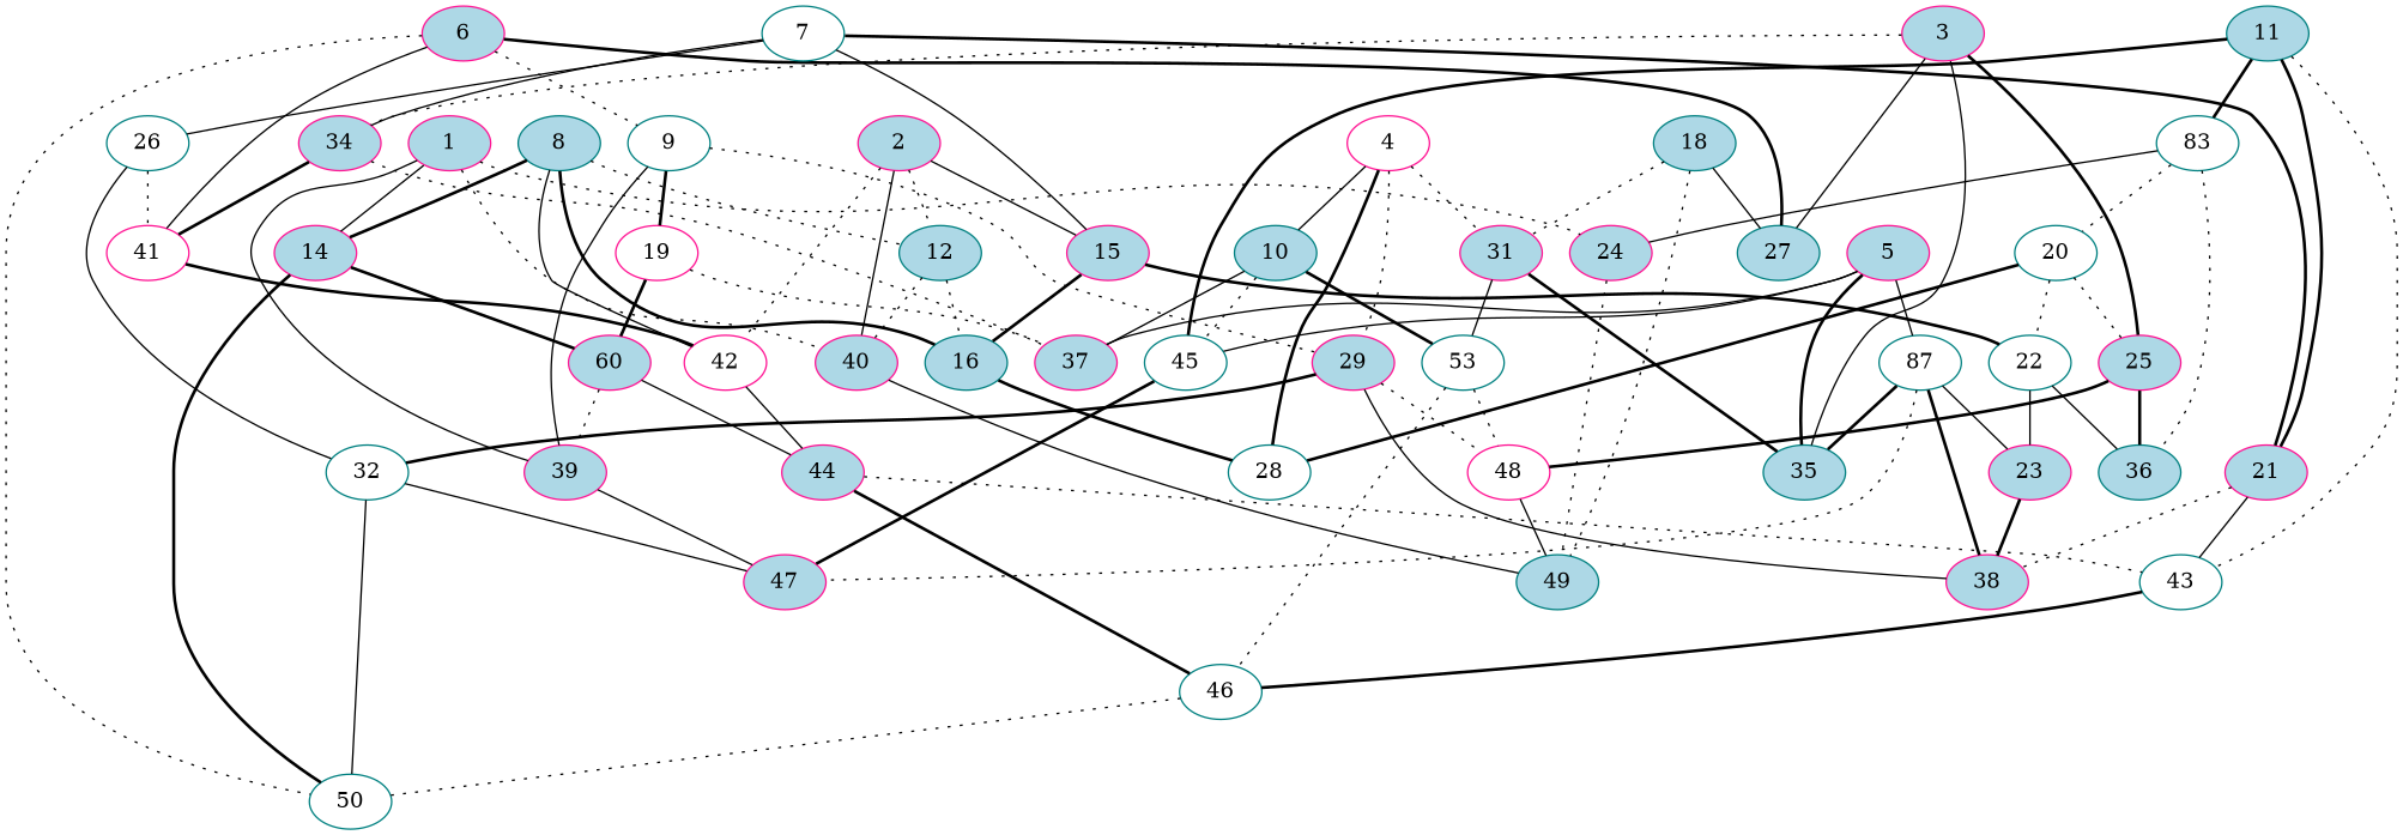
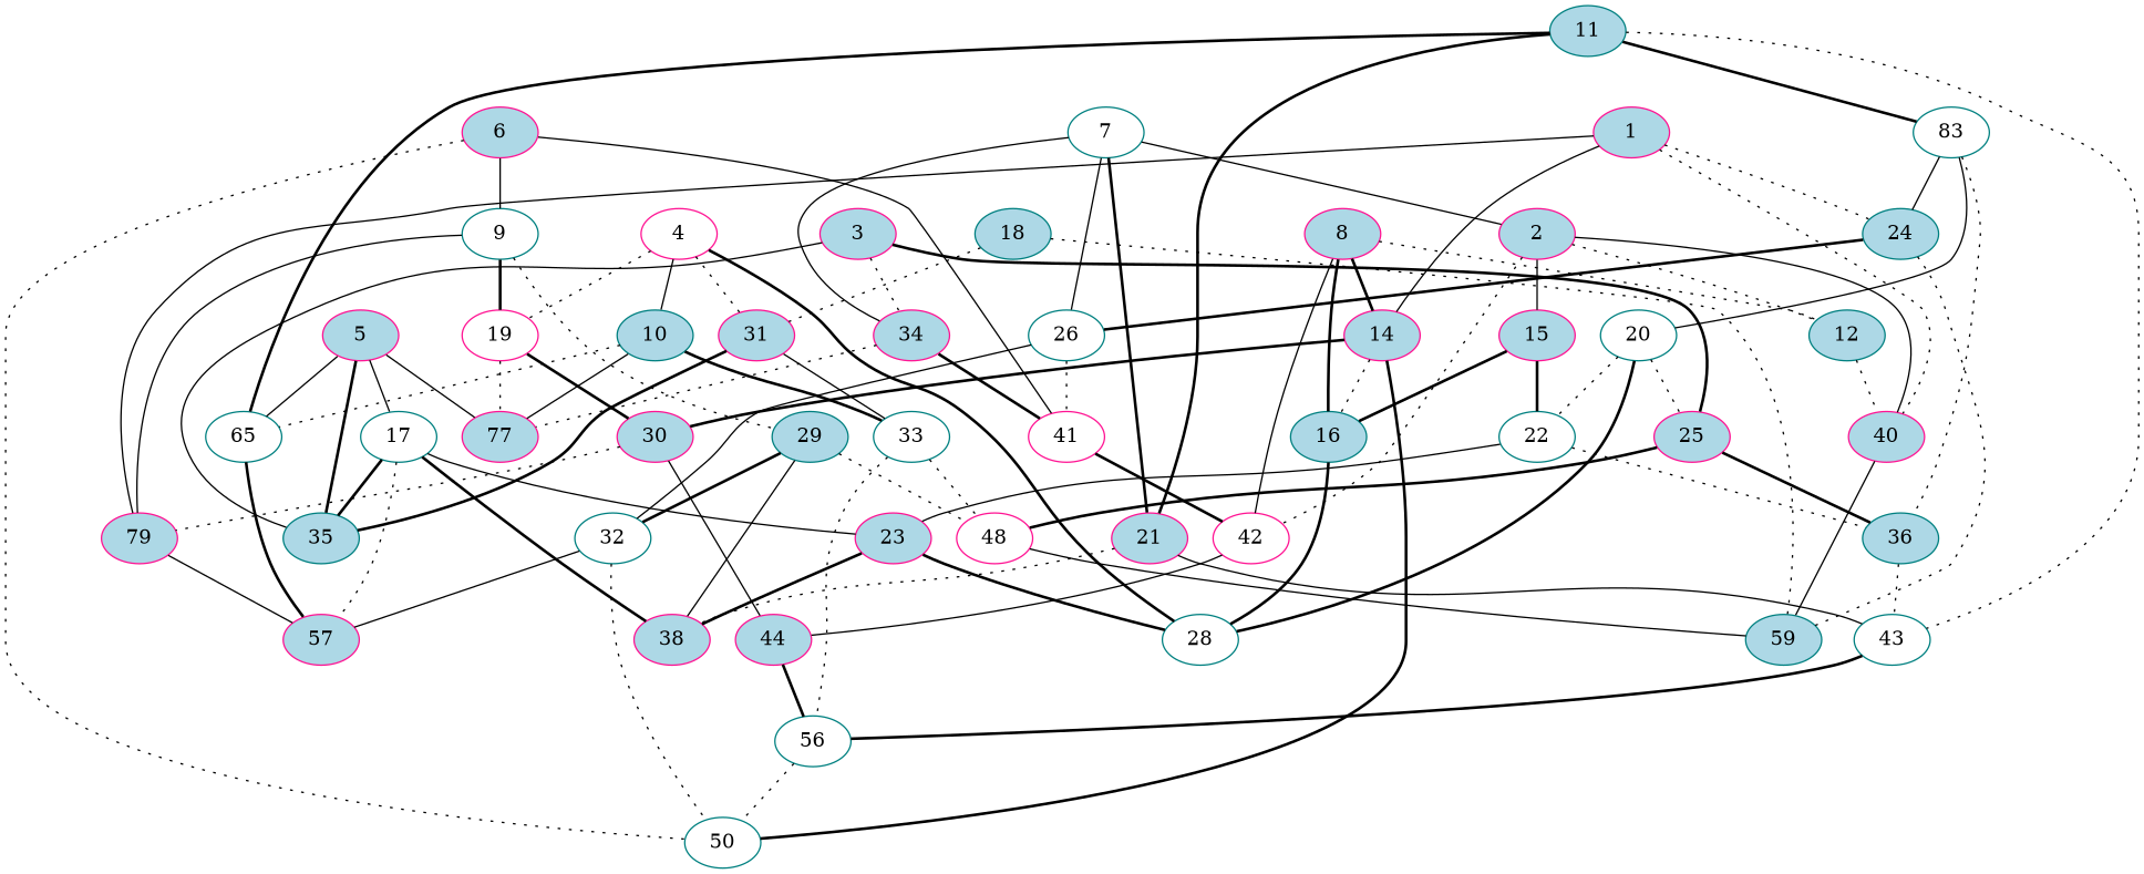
  graph {
    node [color=deeppink fillcolor=lightblue style=filled]
    edge [style=solid]
    1
    14
-   24
-   39
+   24 [color=teal]
+   39 [label=79]
    40
    50 [color=teal fillcolor=white]
-   30 [label=60]
+   30
    26 [color=teal fillcolor=white]
-   49 [color=teal]
-   47
+   49 [color=teal label=59]
+   47 [label=57]
    2
    12 [color=teal]
    15
    42 [fillcolor=white]
    16 [color=teal]
    22 [color=teal fillcolor=white]
    44
    3
    25
-   27 [color=teal]
    34
    35 [color=teal]
    36 [color=teal]
    48 [fillcolor=white]
-   37
+   37 [label=77]
    41 [fillcolor=white]
    4 [fillcolor=white]
    10 [color=teal]
    19 [fillcolor=white]
    28 [color=teal fillcolor=white]
    31
-   45 [color=teal fillcolor=white]
-   33 [color=teal fillcolor=white label=53]
+   45 [color=teal fillcolor=white label=65]
+   33 [color=teal fillcolor=white]
    5
-   17 [color=teal fillcolor=white label=87]
+   17 [color=teal fillcolor=white]
    23
    38
    6
    9 [color=teal fillcolor=white]
-   29
+   29 [color=teal]
    7 [color=teal fillcolor=white]
    21
    43 [color=teal fillcolor=white]
    32 [color=teal fillcolor=white]
-   8 [color=teal]
-   46 [color=teal fillcolor=white]
+   8
+   46 [color=teal fillcolor=white label=56]
    11 [color=teal]
    n48 [color=teal fillcolor=white label=83]
    20 [color=teal fillcolor=white]
    18 [color=teal]
    1 -- 14
    1 -- 24 [style=dotted]
    1 -- 39
    1 -- 40 [style=dotted]
    14 -- 50 [style=bold]
    14 -- 30 [style=bold]
+   24 -- 26 [style=bold]
    24 -- 49 [style=dotted]
    39 -- 47
    40 -- 49
    30 -- 39 [style=dotted]
    30 -- 44
    26 -- 41 [style=dotted]
    26 -- 32
    2 -- 40
    2 -- 12 [style=dotted]
    2 -- 15
    2 -- 42 [style=dotted]
    12 -- 40 [style=dotted]
-   12 -- 16 [style=dotted]
+   14 -- 16 [style=dotted]
    15 -- 16 [style=bold]
    15 -- 22 [style=bold]
    42 -- 44
    16 -- 28 [style=bold]
-   22 -- 36
+   22 -- 36 [style=dotted]
    22 -- 23
    44 -- 46 [style=bold]
    3 -- 25 [style=bold]
-   3 -- 27
    3 -- 34 [style=dotted]
    3 -- 35
    25 -- 36 [style=bold]
    25 -- 48 [style=bold]
    34 -- 37 [style=dotted]
    34 -- 41 [style=bold]
-   44 -- 43 [style=dotted]
+   36 -- 43 [style=dotted]
    48 -- 49
    41 -- 42 [style=bold]
    4 -- 10
-   4 -- 29 [style=dotted]
+   4 -- 19 [style=dotted]
    4 -- 28 [style=bold]
    4 -- 31 [style=dotted]
    10 -- 37
    10 -- 45 [style=dotted]
    10 -- 33 [style=bold]
    19 -- 30 [style=bold]
    19 -- 37 [style=dotted]
    31 -- 35 [style=bold]
    31 -- 33
    45 -- 47 [style=bold]
    33 -- 48 [style=dotted]
    33 -- 46 [style=dotted]
    5 -- 35 [style=bold]
    5 -- 37
    5 -- 45
    5 -- 17
    17 -- 47 [style=dotted]
    17 -- 35 [style=bold]
    17 -- 23
    17 -- 38 [style=bold]
+   23 -- 28 [style=bold]
    23 -- 38 [style=bold]
    6 -- 50 [style=dotted]
-   6 -- 27 [style=bold]
    6 -- 41
-   6 -- 9 [style=dotted]
+   6 -- 9
    9 -- 39
    9 -- 19 [style=bold]
    9 -- 29 [style=dotted]
    29 -- 48 [style=dotted]
    29 -- 38
    29 -- 32 [style=bold]
    7 -- 26
-   7 -- 15
+   7 -- 2
    7 -- 34
    7 -- 21 [style=bold]
    21 -- 38 [style=dotted]
    21 -- 43
    43 -- 46 [style=bold]
-   32 -- 50
+   32 -- 50 [style=dotted]
    32 -- 47
    8 -- 14 [style=bold]
    8 -- 12 [style=dotted]
    8 -- 42
    8 -- 16 [style=bold]
    46 -- 50 [style=dotted]
    11 -- 45 [style=bold]
    11 -- 21 [style=bold]
    11 -- 43 [style=dotted]
    11 -- n48 [style=bold]
    n48 -- 24
    n48 -- 36 [style=dotted]
-   n48 -- 20 [style=dotted]
+   n48 -- 20
    20 -- 22 [style=dotted]
    20 -- 25 [style=dotted]
    20 -- 28 [style=bold]
    18 -- 49 [style=dotted]
-   18 -- 27
    18 -- 31 [style=dotted]
  }
